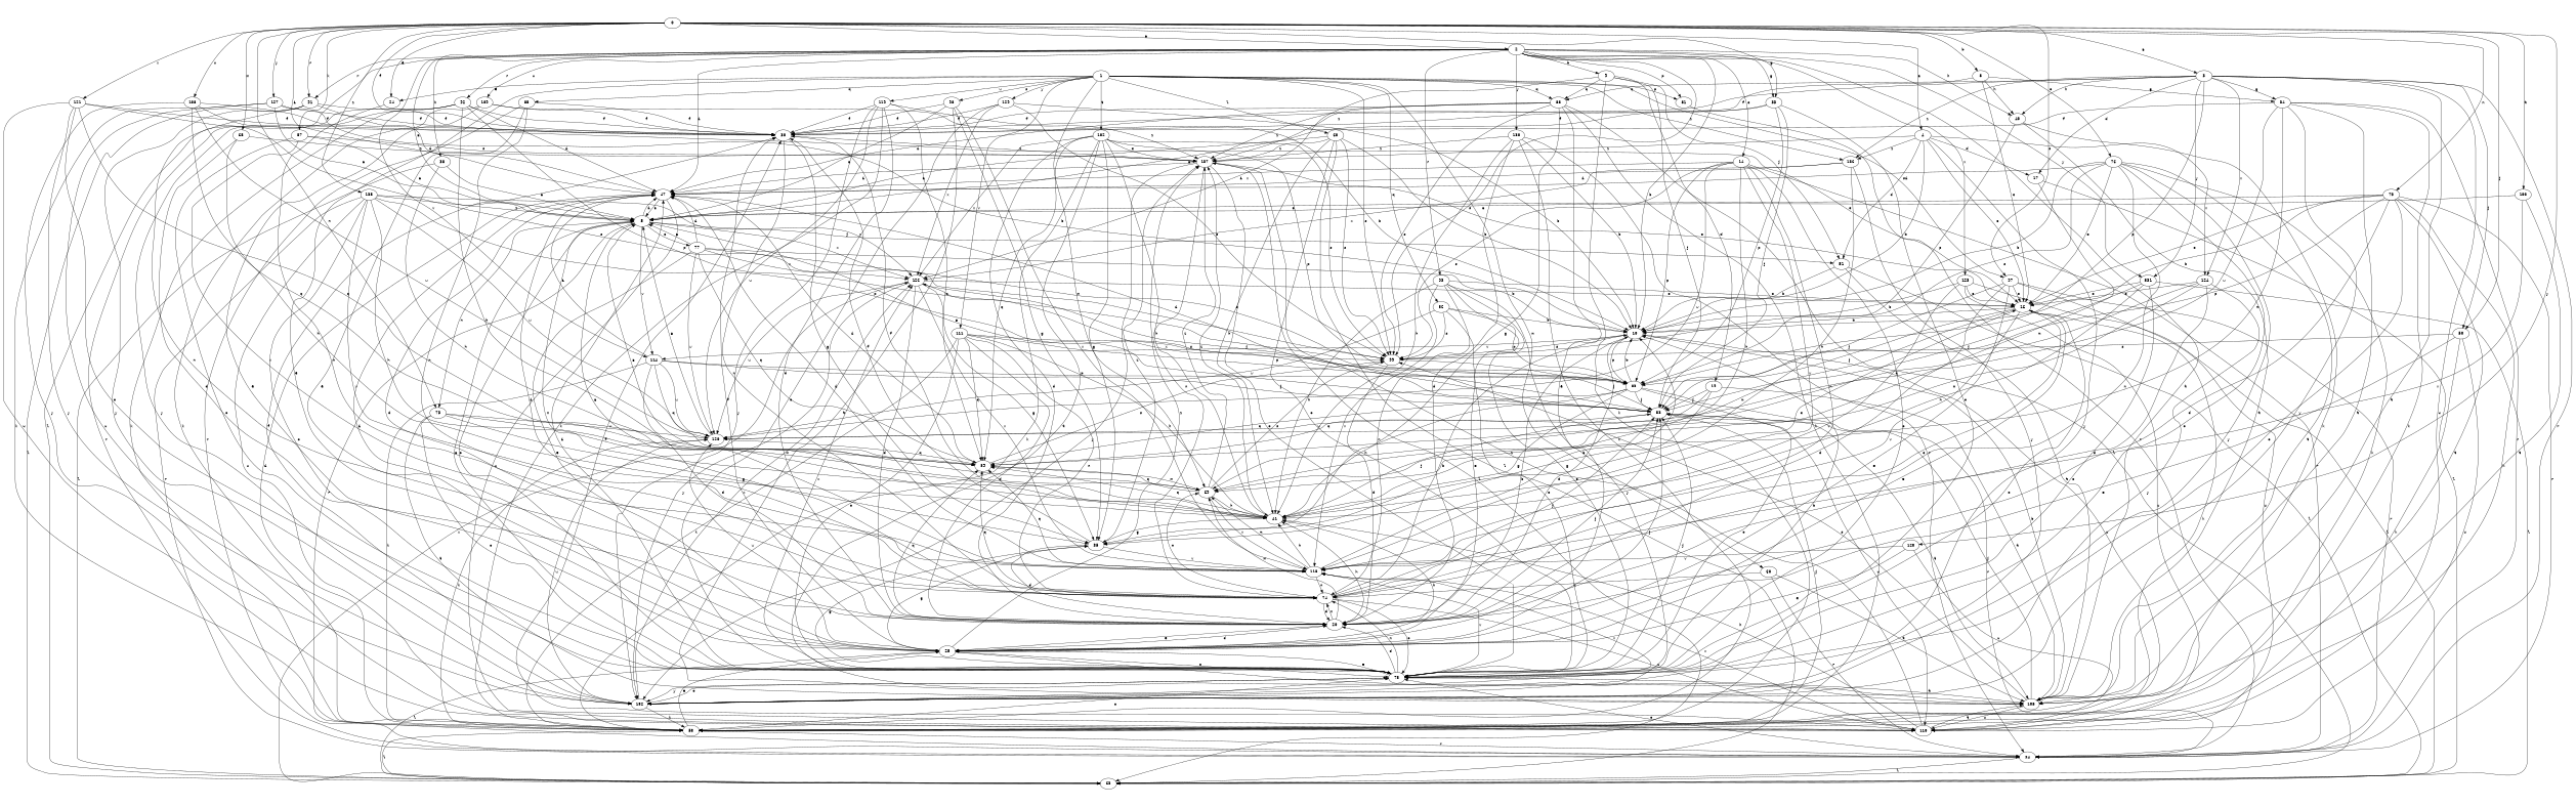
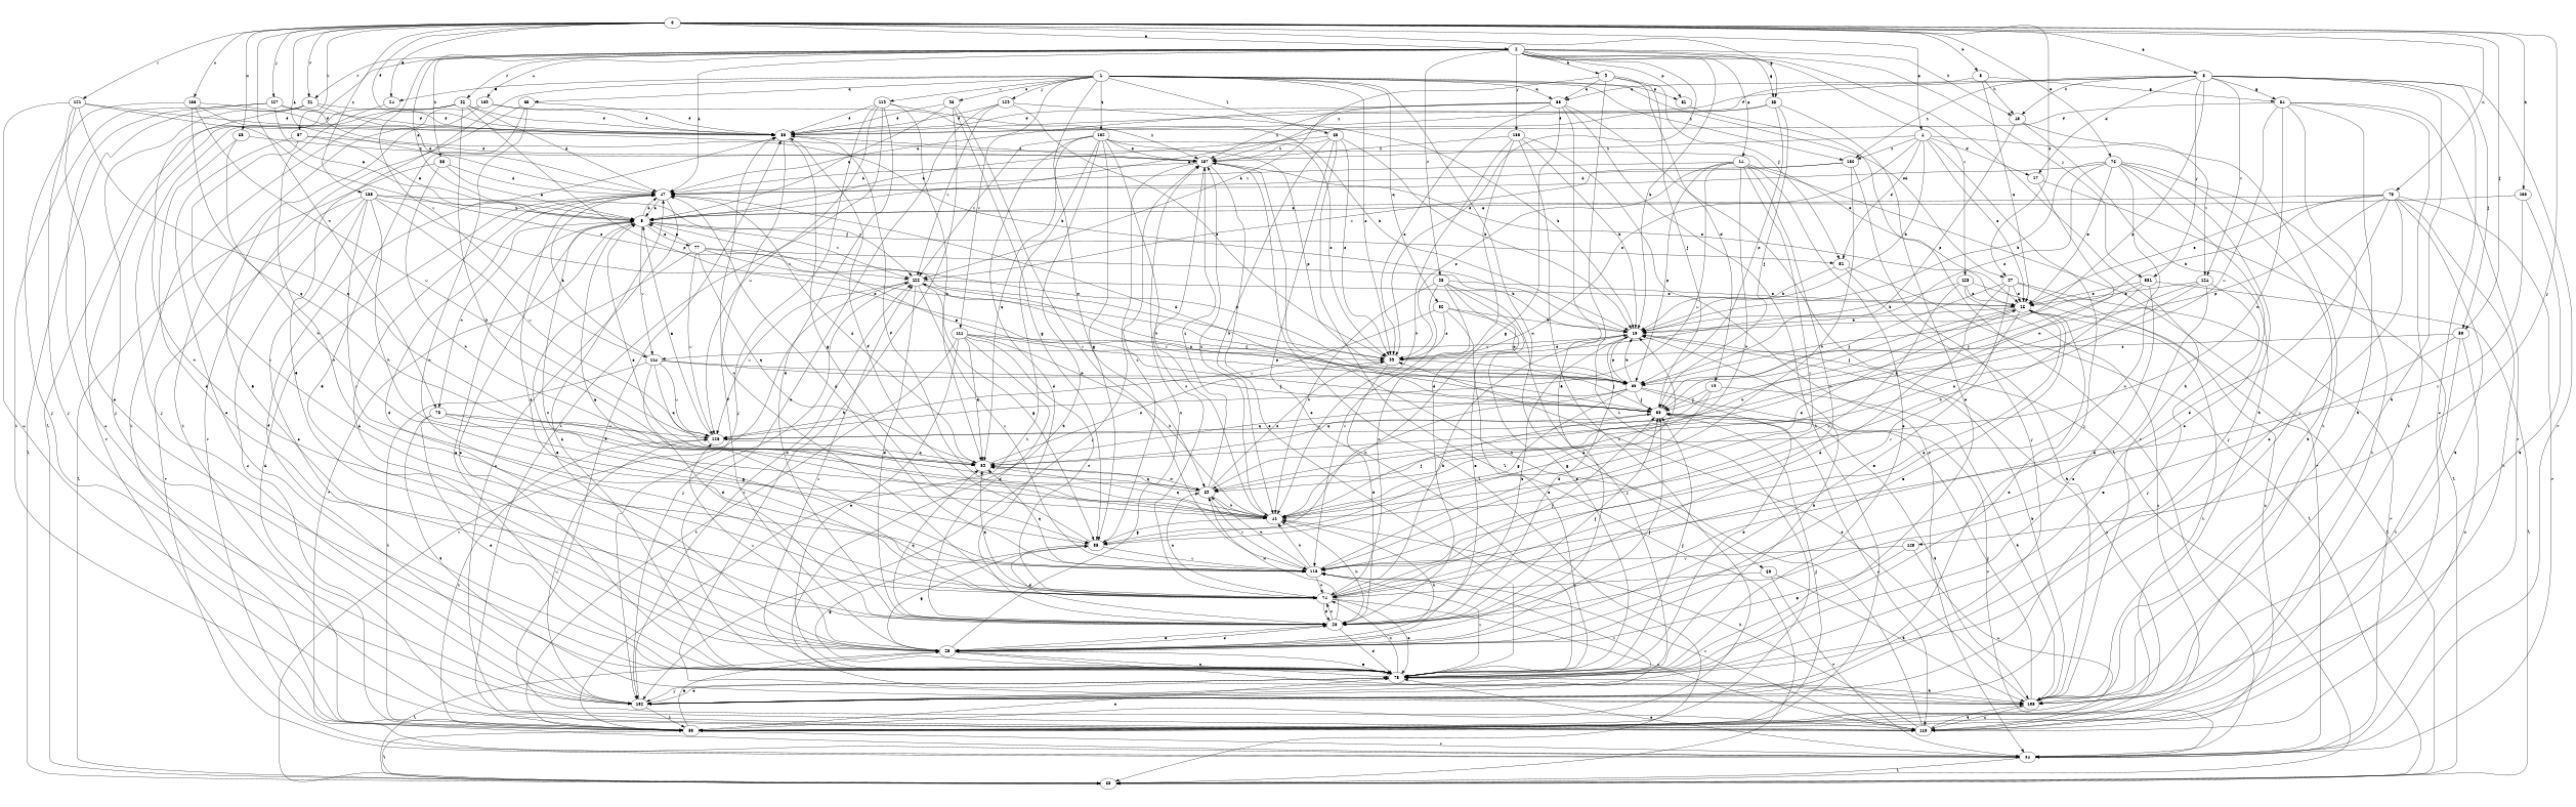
  strict digraph {
    fontname="DejaVu Sans Mono"
    node [fontname="DejaVu Sans Mono"]
    edge [fontname="DejaVu Sans Mono"]
    0
    2
    3
    4
    8
    24
    30
    33
    47
    50
    57
    65
    70
    73
    76
    91
    97
    100
    108
    121
    127
    128
    135
    81
    99
    5
    9
    10
    14
    38
    40
    63
    92
    93
    105
    109
    114
    123
    130
    n40 [label=831]
    88
    136
    17
    34
    83
    94
    110
    124
    16
    51
    n51 [label=182]
    137
    74
    35
    78
    53
    20
    25
    58
    115
    41
    69
    120
    89
    126
    1
    60
    68
    85
    86
    98
    102
    111
    119
    129
    77
    19
    0 -> 2 [label=a]
    0 -> 3 [label=a]
    0 -> 4 [label=a]
    0 -> 8 [label=b]
    0 -> 24 [label=e]
    0 -> 30 [label=f]
    0 -> 33 [label=g]
    0 -> 47 [label=i]
    0 -> 50 [label=j]
    0 -> 57 [label=k]
    0 -> 65 [label=m]
    0 -> 70 [label=n]
    0 -> 73 [label=n]
    0 -> 76 [label=o]
    0 -> 91 [label=r]
    0 -> 97 [label=s]
    0 -> 100 [label=t]
    0 -> 108 [label=u]
    0 -> 121 [label=x]
    0 -> 127 [label=y]
    0 -> 128 [label=y]
    0 -> 135 [label=z]
    2 -> 33 [label=g]
    2 -> 47 [label=i]
    2 -> 91 [label=r]
    2 -> 81 [label=p]
    2 -> 99 [label=s]
    2 -> 5 [label=a]
    2 -> 9 [label=b]
    2 -> 10 [label=b]
    2 -> 14 [label=c]
    2 -> 38 [label=h]
    2 -> 40 [label=h]
    2 -> 63 [label=l]
    2 -> 92 [label=r]
    2 -> 93 [label=r]
    2 -> 105 [label=t]
    2 -> 109 [label=u]
    2 -> 114 [label=v]
    2 -> 123 [label=x]
    2 -> 130 [label=y]
    2 -> n40 [label=y]
    3 -> 30 [label=f]
    3 -> 50 [label=j]
    3 -> 40 [label=h]
    3 -> 105 [label=t]
    3 -> n40 [label=y]
    3 -> 88 [label=q]
    3 -> 136 [label=z]
    3 -> 17 [label=d]
    3 -> 34 [label=g]
    3 -> 83 [label=p]
    3 -> 94 [label=r]
    3 -> 110 [label=u]
    3 -> 124 [label=x]
+   4 -> 99 [label=s]
    4 -> 10 [label=b]
    4 -> 136 [label=z]
    4 -> 17 [label=d]
    4 -> 124 [label=x]
    4 -> 16 [label=c]
    4 -> 51 [label=d]
    4 -> n51 [label=y]
    4 -> 137 [label=z]
    8 -> 40 [label=h]
    8 -> 34 [label=g]
    8 -> 16 [label=c]
    8 -> 137 [label=z]
    24 -> 74 [label=n]
    30 -> 137 [label=z]
    30 -> 74 [label=n]
    30 -> 35 [label=g]
    33 -> 30 [label=f]
    33 -> 5 [label=a]
    33 -> 83 [label=p]
    33 -> 78 [label=o]
    33 -> 53 [label=j]
    47 -> 5 [label=a]
    47 -> 110 [label=u]
    47 -> 20 [label=d]
    50 -> 99 [label=s]
    50 -> 110 [label=u]
    50 -> 25 [label=e]
    50 -> 58 [label=k]
    57 -> 5 [label=a]
    57 -> 137 [label=s]
    57 -> 78 [label=o]
    57 -> 115 [label=v]
    65 -> 137 [label=z]
    65 -> 20 [label=d]
    65 -> 41 [label=h]
    70 -> 5 [label=a]
    70 -> 10 [label=b]
    70 -> 105 [label=t]
    70 -> 83 [label=p]
    70 -> 94 [label=r]
    70 -> 16 [label=c]
    70 -> 78 [label=o]
    70 -> 20 [label=d]
    70 -> 58 [label=k]
    73 -> 105 [label=t]
    73 -> 35 [label=g]
    73 -> 78 [label=o]
    73 -> 69 [label=m]
    73 -> 120 [label=w]
    76 -> 47 [label=i]
    76 -> 99 [label=s]
    76 -> 10 [label=b]
    76 -> 105 [label=t]
    76 -> 16 [label=c]
    76 -> n51 [label=y]
    76 -> 74 [label=n]
    76 -> 78 [label=o]
    76 -> 58 [label=k]
    91 -> 30 [label=f]
    91 -> 47 [label=i]
    91 -> 63 [label=l]
    91 -> n51 [label=y]
    91 -> 74 [label=n]
    97 -> 94 [label=r]
    97 -> 110 [label=u]
    97 -> 16 [label=c]
    97 -> 53 [label=j]
    97 -> 20 [label=d]
    97 -> 25 [label=e]
    100 -> 5 [label=a]
    100 -> 105 [label=t]
    100 -> 115 [label=v]
    108 -> 30 [label=f]
    108 -> 16 [label=c]
    108 -> n51 [label=y]
    108 -> 120 [label=w]
    108 -> 89 [label=q]
    121 -> 30 [label=f]
    121 -> 99 [label=s]
    121 -> 110 [label=u]
    121 -> n51 [label=y]
    121 -> 78 [label=o]
    121 -> 89 [label=q]
    127 -> 30 [label=f]
    127 -> 5 [label=a]
    127 -> 10 [label=b]
    127 -> 110 [label=u]
    127 -> 58 [label=k]
    128 -> 110 [label=u]
    128 -> 25 [label=e]
    128 -> 115 [label=v]
    135 -> 5 [label=z]
    135 -> 83 [label=p]
    135 -> 94 [label=r]
    135 -> 110 [label=u]
    135 -> 78 [label=o]
    135 -> 115 [label=v]
    135 -> 41 [label=h]
    135 -> 120 [label=w]
    135 -> 126 [label=x]
    81 -> 94 [label=r]
    99 -> 53 [label=j]
    99 -> 20 [label=d]
    5 -> 47 [label=i]
    5 -> 73 [label=n]
    5 -> 114 [label=v]
    5 -> 94 [label=r]
    5 -> 51 [label=j]
    5 -> 74 [label=n]
    5 -> 78 [label=o]
    5 -> 126 [label=x]
    5 -> 77 [label=o]
    9 -> 88 [label=q]
    9 -> 51 [label=j]
    9 -> 53 [label=j]
    9 -> 58 [label=k]
    9 -> 126 [label=x]
    9 -> 19 [label=d]
    10 -> 99 [label=s]
    10 -> 114 [label=v]
    10 -> 83 [label=p]
    10 -> 110 [label=u]
    10 -> 20 [label=d]
    14 -> 47 [label=i]
    14 -> 99 [label=s]
    14 -> 83 [label=p]
    14 -> 94 [label=r]
    14 -> 74 [label=n]
    14 -> 78 [label=o]
    14 -> 115 [label=v]
    14 -> 41 [label=h]
    14 -> 120 [label=w]
-   77 -> 47 [label=i]
+   38 -> 47 [label=i]
    38 -> 5 [label=a]
    38 -> 63 [label=l]
    38 -> 41 [label=h]
    40 -> 105 [label=t]
    40 -> 83 [label=p]
    40 -> 58 [label=k]
    63 -> 126 [label=x]
    92 -> 30 [label=f]
    92 -> 47 [label=i]
    92 -> 83 [label=p]
    92 -> 94 [label=r]
    92 -> n51 [label=y]
    92 -> 58 [label=k]
    92 -> 41 [label=h]
    93 -> 16 [label=c]
    93 -> n51 [label=y]
    93 -> 74 [label=n]
    93 -> 78 [label=o]
    93 -> 25 [label=e]
    93 -> 115 [label=v]
    93 -> 41 [label=h]
    105 -> 99 [label=s]
    105 -> 10 [label=b]
    105 -> 110 [label=u]
    105 -> 53 [label=j]
    109 -> 30 [label=f]
    109 -> 10 [label=b]
    109 -> 25 [label=e]
    109 -> 58 [label=k]
    114 -> 47 [label=i]
    114 -> 83 [label=p]
    114 -> 53 [label=j]
    114 -> 20 [label=d]
    114 -> 58 [label=k]
    114 -> 120 [label=w]
    114 -> 89 [label=q]
    123 -> 10 [label=b]
    123 -> 63 [label=l]
    123 -> 110 [label=u]
    123 -> 16 [label=c]
    123 -> 115 [label=v]
    130 -> 10 [label=b]
    130 -> 94 [label=r]
    130 -> 137 [label=z]
    130 -> 20 [label=d]
    130 -> 58 [label=k]
    130 -> 41 [label=h]
    n40 -> 63 [label=l]
    n40 -> 16 [label=c]
    n40 -> 78 [label=o]
    n40 -> 53 [label=j]
    n40 -> 41 [label=h]
    88 -> 30 [label=f]
    88 -> 47 [label=i]
    88 -> 99 [label=s]
    88 -> 63 [label=l]
    88 -> 137 [label=z]
    88 -> 35 [label=g]
    88 -> 25 [label=e]
    88 -> 58 [label=k]
    136 -> 47 [label=i]
    136 -> n51 [label=y]
    136 -> 41 [label=h]
    136 -> 126 [label=x]
    17 -> 63 [label=l]
    17 -> 69 [label=m]
    34 -> 30 [label=f]
    34 -> 105 [label=t]
    34 -> 94 [label=r]
    34 -> n51 [label=y]
    34 -> 58 [label=k]
    34 -> 69 [label=m]
    34 -> 120 [label=w]
    83 -> 10 [label=b]
    83 -> 94 [label=r]
    83 -> 35 [label=g]
    83 -> 78 [label=o]
    83 -> 53 [label=j]
    83 -> 41 [label=h]
    83 -> 89 [label=q]
    94 -> 63 [label=l]
    94 -> 78 [label=o]
    110 -> 30 [label=f]
    110 -> 105 [label=t]
    110 -> 137 [label=z]
    110 -> 115 [label=v]
    110 -> 41 [label=h]
    124 -> 16 [label=c]
    124 -> n51 [label=y]
    124 -> 20 [label=d]
    124 -> 69 [label=m]
    124 -> 89 [label=q]
    16 -> 10 [label=b]
    16 -> 78 [label=o]
    16 -> 53 [label=j]
    16 -> 25 [label=e]
    16 -> 58 [label=k]
    16 -> 115 [label=v]
    16 -> 69 [label=m]
    51 -> 10 [label=b]
    51 -> 63 [label=l]
    51 -> 105 [label=t]
    n51 -> 30 [label=f]
    n51 -> 78 [label=o]
    n51 -> 58 [label=k]
    n51 -> 115 [label=v]
    n51 -> 120 [label=w]
    n51 -> 126 [label=x]
    137 -> 47 [label=i]
    137 -> 63 [label=l]
    137 -> 16 [label=c]
    137 -> n51 [label=y]
    137 -> 74 [label=n]
    137 -> 78 [label=o]
    74 -> 47 [label=i]
    74 -> 10 [label=b]
    74 -> 110 [label=u]
    74 -> 16 [label=c]
    74 -> 78 [label=o]
    74 -> 53 [label=j]
    74 -> 20 [label=d]
    74 -> 69 [label=m]
    74 -> 89 [label=q]
    35 -> 30 [label=f]
    35 -> 137 [label=z]
    35 -> 20 [label=d]
    35 -> 115 [label=v]
    78 -> 47 [label=i]
    78 -> 5 [label=a]
    78 -> 10 [label=b]
    78 -> 105 [label=t]
    78 -> n51 [label=y]
    78 -> 74 [label=n]
    78 -> 35 [label=g]
    78 -> 53 [label=j]
-   78 -> 20 [label=d]
+   20 -> 78 [label=d]
    78 -> 25 [label=e]
    78 -> 115 [label=v]
    78 -> 126 [label=x]
    53 -> 47 [label=i]
    53 -> 5 [label=a]
    53 -> 105 [label=t]
    53 -> 110 [label=u]
    53 -> 120 [label=w]
    53 -> 126 [label=x]
    20 -> 10 [label=b]
    20 -> 74 [label=n]
    20 -> 53 [label=j]
    20 -> 25 [label=e]
    20 -> 41 [label=h]
    20 -> 69 [label=m]
    20 -> 89 [label=q]
    25 -> 30 [label=f]
    25 -> 47 [label=i]
    25 -> 63 [label=l]
    25 -> 105 [label=t]
    25 -> 137 [label=z]
    25 -> 35 [label=g]
    25 -> 78 [label=o]
    25 -> 53 [label=j]
    25 -> 20 [label=d]
    25 -> 41 [label=h]
    25 -> 120 [label=w]
    58 -> 47 [label=i]
    58 -> 63 [label=l]
    58 -> 94 [label=r]
    58 -> 78 [label=o]
    58 -> 53 [label=j]
    58 -> 25 [label=e]
    115 -> 47 [label=i]
    115 -> 5 [label=a]
    115 -> 10 [label=b]
    115 -> 74 [label=n]
    115 -> 41 [label=h]
    115 -> 69 [label=m]
    115 -> 89 [label=q]
    41 -> 30 [label=f]
    41 -> 16 [label=c]
    41 -> 137 [label=z]
    41 -> 35 [label=g]
    41 -> 53 [label=j]
    41 -> 89 [label=q]
    69 -> 99 [label=s]
    69 -> 5 [label=a]
    69 -> 137 [label=z]
    69 -> 115 [label=v]
    69 -> 41 [label=h]
    69 -> 89 [label=q]
    120 -> 5 [label=a]
    120 -> 58 [label=k]
    120 -> 89 [label=q]
    89 -> 47 [label=i]
    89 -> 99 [label=s]
    89 -> 69 [label=m]
    126 -> 16 [label=c]
    126 -> n51 [label=y]
    126 -> 35 [label=g]
    126 -> 53 [label=j]
    126 -> 20 [label=d]
    126 -> 115 [label=v]
    126 -> 120 [label=w]
    1 -> 24 [label=e]
    1 -> 97 [label=s]
    1 -> 81 [label=p]
    1 -> 99 [label=s]
    1 -> 88 [label=q]
    1 -> 136 [label=z]
    1 -> 25 [label=e]
    1 -> 69 [label=m]
    1 -> 60 [label=l]
    1 -> 68 [label=m]
    1 -> 85 [label=q]
    1 -> 86 [label=q]
    1 -> 98 [label=s]
    1 -> 102 [label=t]
    1 -> 111 [label=v]
    1 -> 119 [label=w]
    1 -> 129 [label=y]
    60 -> 99 [label=s]
    60 -> 5 [label=a]
    60 -> 10 [label=b]
    60 -> 63 [label=l]
    60 -> 137 [label=z]
    60 -> 78 [label=o]
    60 -> 41 [label=h]
    68 -> 105 [label=t]
    68 -> 94 [label=r]
    68 -> 74 [label=n]
    85 -> 30 [label=f]
    85 -> 94 [label=r]
    85 -> 74 [label=n]
    85 -> 25 [label=e]
    86 -> 99 [label=s]
    86 -> 10 [label=b]
    86 -> 83 [label=p]
    86 -> 78 [label=o]
    86 -> 120 [label=w]
    98 -> 30 [label=f]
    98 -> 5 [label=a]
    98 -> 105 [label=t]
    98 -> 35 [label=g]
    98 -> 115 [label=v]
    102 -> 99 [label=s]
    102 -> 105 [label=t]
    102 -> 83 [label=p]
    102 -> 137 [label=c]
    102 -> 35 [label=g]
    102 -> 20 [label=d]
    102 -> 58 [label=k]
    102 -> 41 [label=h]
    102 -> 89 [label=q]
    102 -> 126 [label=x]
    111 -> 99 [label=s]
    111 -> 83 [label=p]
    111 -> 74 [label=n]
    111 -> 78 [label=o]
    111 -> 20 [label=d]
    111 -> 58 [label=k]
    111 -> 41 [label=h]
    111 -> 89 [label=q]
    119 -> 30 [label=f]
    119 -> n51 [label=y]
    119 -> 137 [label=z]
    119 -> 20 [label=d]
    119 -> 58 [label=k]
    119 -> 120 [label=w]
    119 -> 89 [label=q]
    129 -> 30 [label=f]
    129 -> 99 [label=s]
    129 -> 10 [label=b]
    129 -> 78 [label=o]
    129 -> 126 [label=x]
    77 -> 99 [label=s]
    77 -> 5 [label=a]
    77 -> 10 [label=b]
    77 -> 25 [label=e]
    77 -> 120 [label=w]
    77 -> 89 [label=q]
    77 -> 126 [label=x]
    19 -> 105 [label=t]
    19 -> 35 [label=g]
    19 -> 53 [label=j]
    19 -> 89 [label=q]
  }
